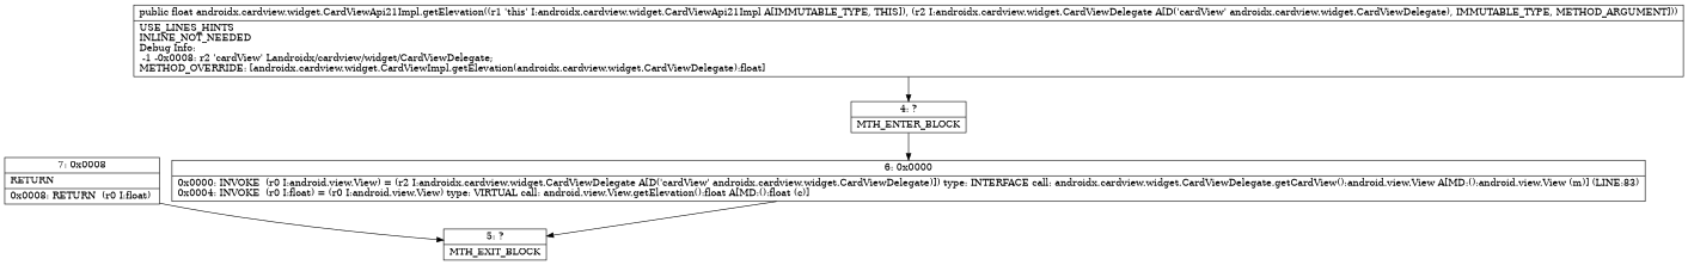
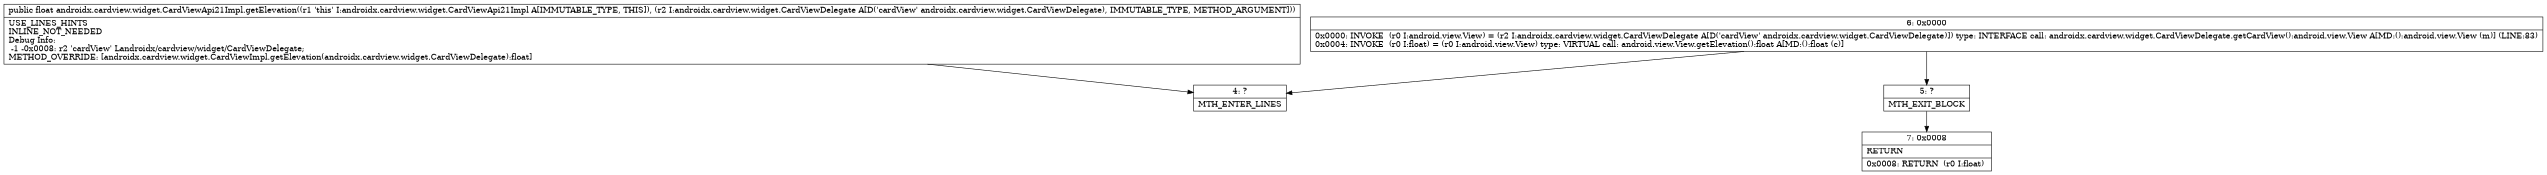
  digraph {
    node [shape=record]
-   n1 [label="{4\:\ ?|MTH_ENTER_BLOCK\l}"]
+   n1 [label="{4\:\ ?|MTH_ENTER_LINES\l}"]
    n2 [label="{6\:\ 0x0000|0x0000: INVOKE  (r0 I:android.view.View) = (r2 I:androidx.cardview.widget.CardViewDelegate A[D('cardView' androidx.cardview.widget.CardViewDelegate)]) type: INTERFACE call: androidx.cardview.widget.CardViewDelegate.getCardView():android.view.View A[MD:():android.view.View (m)] (LINE:83)\l0x0004: INVOKE  (r0 I:float) = (r0 I:android.view.View) type: VIRTUAL call: android.view.View.getElevation():float A[MD:():float (c)]\l}"]
    n3 [label="{5\:\ ?|MTH_EXIT_BLOCK\l}"]
    n4 [label="{7\:\ 0x0008|RETURN\l|0x0008: RETURN  (r0 I:float) \l}"]
    n5 [label="{public float androidx.cardview.widget.CardViewApi21Impl.getElevation((r1 'this' I:androidx.cardview.widget.CardViewApi21Impl A[IMMUTABLE_TYPE, THIS]), (r2 I:androidx.cardview.widget.CardViewDelegate A[D('cardView' androidx.cardview.widget.CardViewDelegate), IMMUTABLE_TYPE, METHOD_ARGUMENT]))  | USE_LINES_HINTS\lINLINE_NOT_NEEDED\lDebug Info:\l  \-1 \-0x0008: r2 'cardView' Landroidx\/cardview\/widget\/CardViewDelegate;\lMETHOD_OVERRIDE: [androidx.cardview.widget.CardViewImpl.getElevation(androidx.cardview.widget.CardViewDelegate):float]\l}"]
-   n1 -> n2
+   n2 -> n1
    n2 -> n3
-   n4 -> n3
+   n3 -> n4
    n5 -> n1
  }
